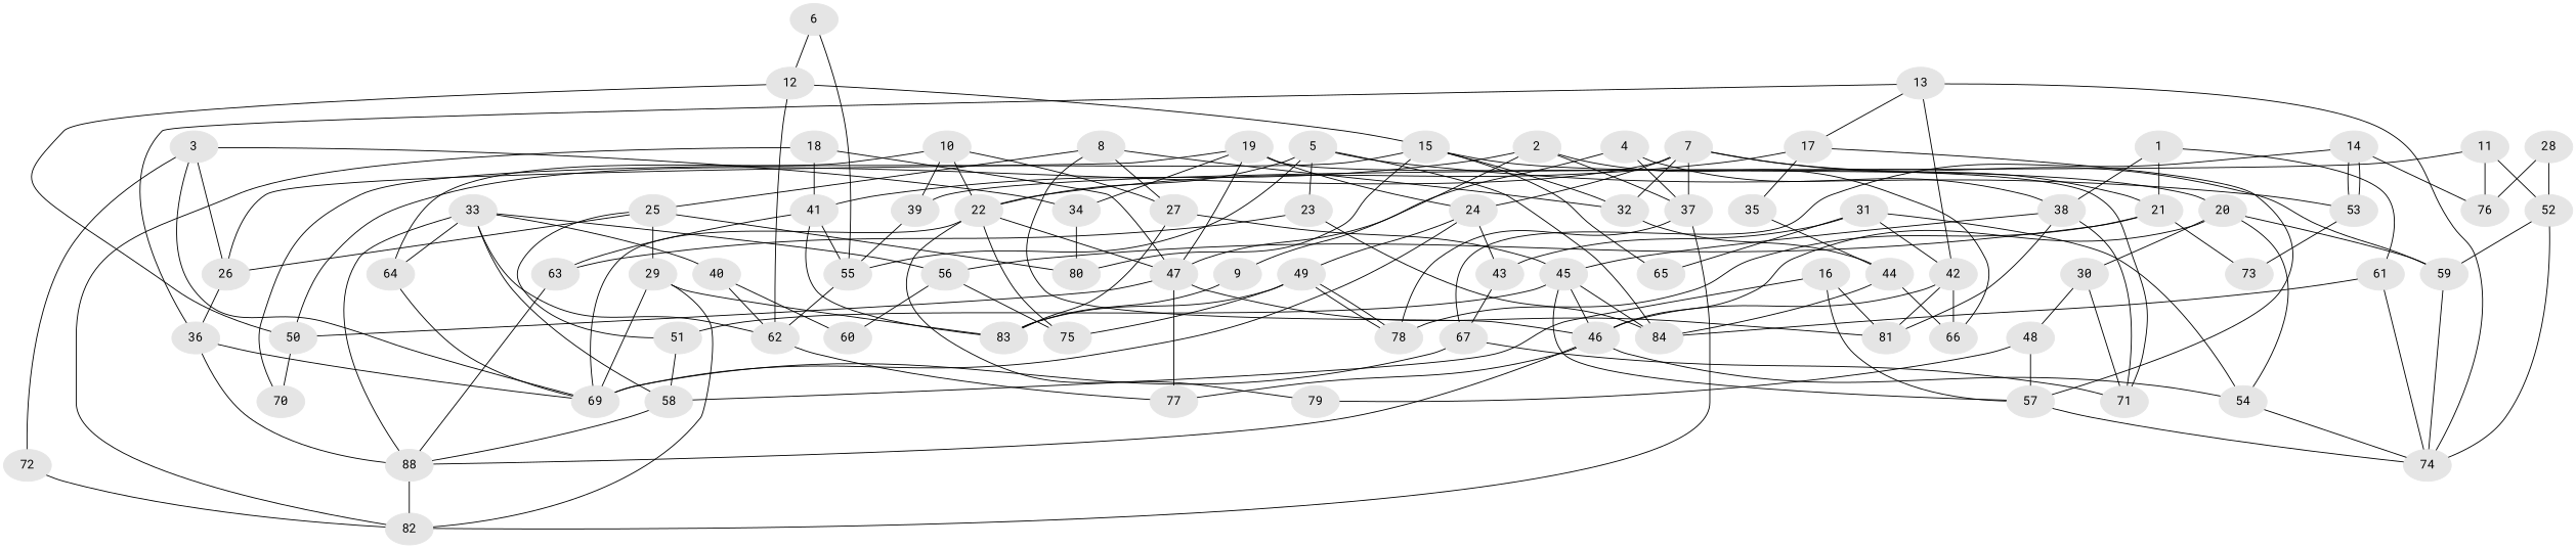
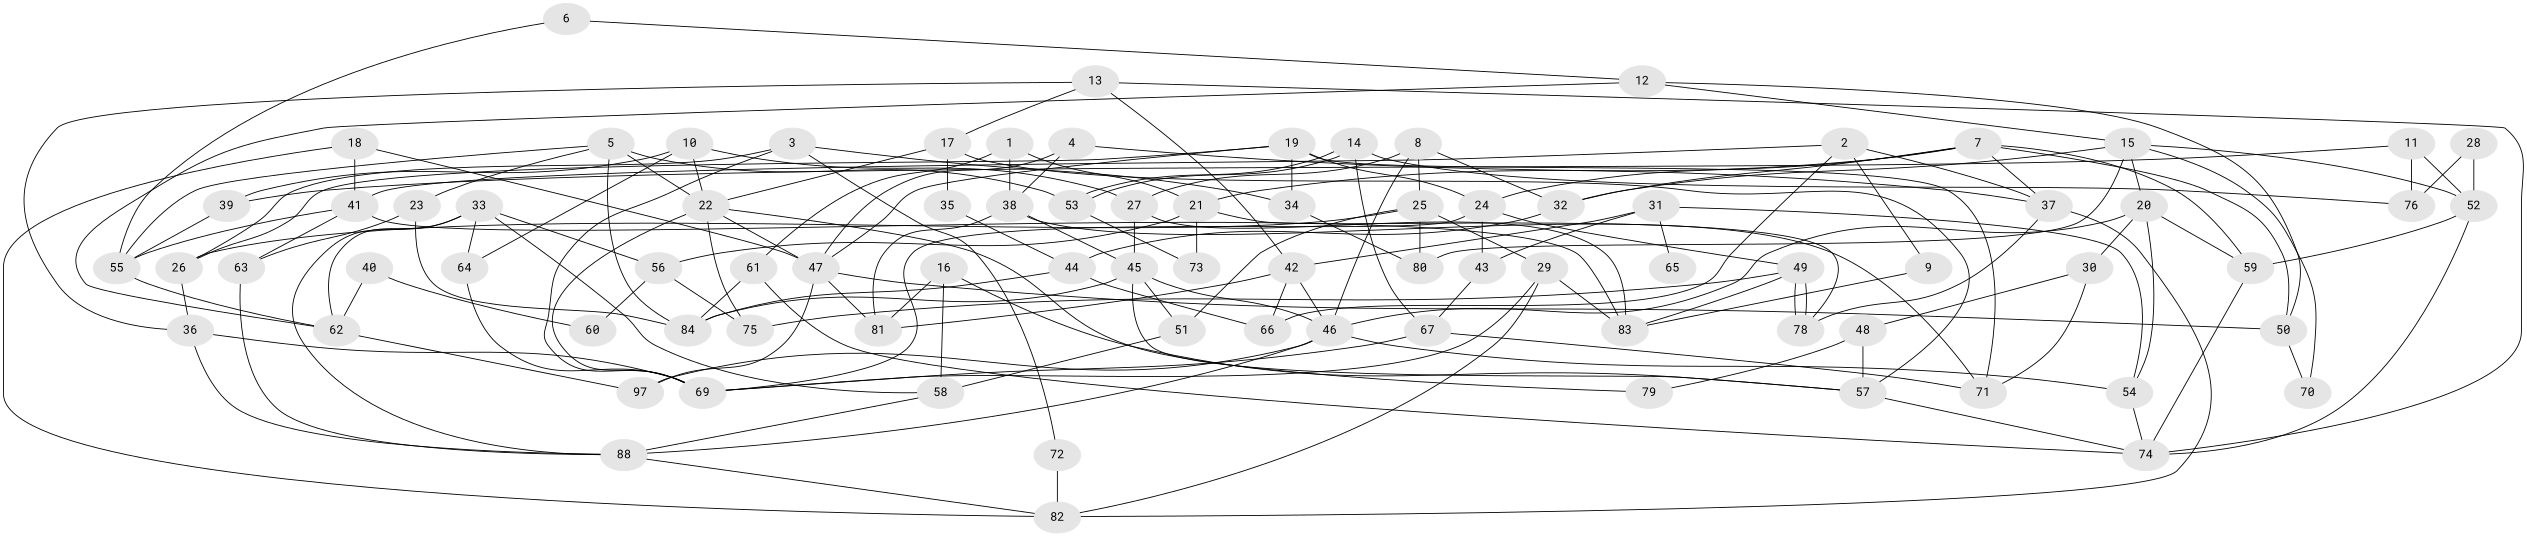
  graph {
    fontname="Roboto Mono"
    node [color=gray90 fontname="Roboto Mono" style=filled]
    edge [fontname="Roboto Mono"]
    1
    21
    38
    61
    56
    73
    78
    81
    71
    45
    84
    74
    2
    9
    37
    41
    66
    83
    82
    55
    63
    3
    26
    69
    72
    34
    36
    4
    47
    50
-   77
+   77 [label=97]
    5
    22
    23
    53
    75
    79
    62
    6
    12
    15
    7
    24
    32
    59
    43
    49
    44
    70
    8
    25
    27
    46
    80
    29
    51
    54
    n58 [label=88]
    10
    39
    64
    11
    52
    76
    20
    13
    17
    42
    57
    35
    14
    67
    30
    16
    58
    18
    19
    48
    60
    28
    31
    65
    33
    40
    1 -- 21
    1 -- 38
    1 -- 61
    21 -- 56
    21 -- 73
    21 -- 78
    38 -- 81
    38 -- 71
    38 -- 45
    61 -- 84
    61 -- 74
    56 -- 75
    56 -- 60
    45 -- 84
    45 -- 46
    45 -- 51
    45 -- 57
    2 -- 9
    2 -- 37
    2 -- 41
    2 -- 66
    9 -- 83
    37 -- 78
    37 -- 82
    41 -- 83
    41 -- 55
    41 -- 63
    55 -- 62
    63 -- n58
    3 -- 26
    3 -- 69
    3 -- 72
    3 -- 34
    26 -- 36
    72 -- 82
    34 -- 80
    36 -- 69
    36 -- n58
    4 -- 38
    4 -- 37
    4 -- 47
    47 -- 81
    47 -- 50
    47 -- 77
    50 -- 70
    5 -- 84
    5 -- 55
    5 -- 22
    5 -- 23
    5 -- 53
    22 -- 69
    22 -- 47
    22 -- 75
    22 -- 79
    23 -- 84
    23 -- 63
    53 -- 73
    62 -- 77
    6 -- 55
    6 -- 12
    12 -- 50
    12 -- 62
    12 -- 15
    15 -- 32
    15 -- 70
    15 -- 80
-   15 -- 65
+   15 -- 52
    15 -- 20
    7 -- 21
    7 -- 37
    7 -- 50
    7 -- 24
    7 -- 32
    7 -- 59
    24 -- 69
    24 -- 43
    24 -- 49
    32 -- 44
    59 -- 74
    43 -- 67
    49 -- 78
    49 -- 78
    49 -- 83
    49 -- 75
    44 -- 84
    44 -- 66
    8 -- 32
    8 -- 25
    8 -- 27
    8 -- 46
    25 -- 26
    25 -- 80
    25 -- 29
    25 -- 51
    27 -- 45
    27 -- 83
    46 -- 77
    46 -- 54
    46 -- n58
    29 -- 83
    29 -- 82
    29 -- 69
    51 -- 58
    54 -- 74
    n58 -- 82
    10 -- 22
    10 -- 27
    10 -- 39
    10 -- 64
    39 -- 55
    64 -- 69
    11 -- 39
    11 -- 52
    11 -- 76
    52 -- 74
    52 -- 59
    20 -- 59
    20 -- 46
    20 -- 54
    20 -- 30
    13 -- 74
    13 -- 36
    13 -- 17
    13 -- 42
    17 -- 22
    17 -- 57
    17 -- 35
    42 -- 81
    42 -- 66
    42 -- 46
    57 -- 74
    35 -- 44
    14 -- 53
    14 -- 53
    14 -- 76
    14 -- 67
    67 -- 71
    67 -- 69
    30 -- 71
    30 -- 48
    16 -- 81
    16 -- 57
    16 -- 58
    58 -- n58
    18 -- 41
    18 -- 82
    18 -- 47
    19 -- 71
    19 -- 26
    19 -- 34
    19 -- 47
    19 -- 24
    48 -- 79
    48 -- 57
    28 -- 52
    28 -- 76
    31 -- 43
    31 -- 54
    31 -- 42
    31 -- 65
    33 -- 56
    33 -- 62
    33 -- n58
    33 -- 64
    33 -- 58
-   33 -- 40
    40 -- 62
    40 -- 60
  }
